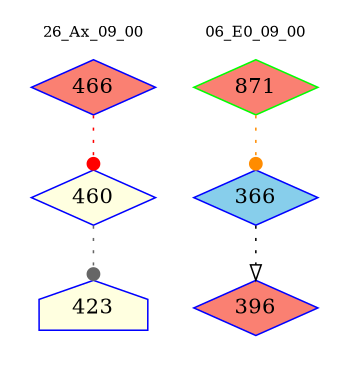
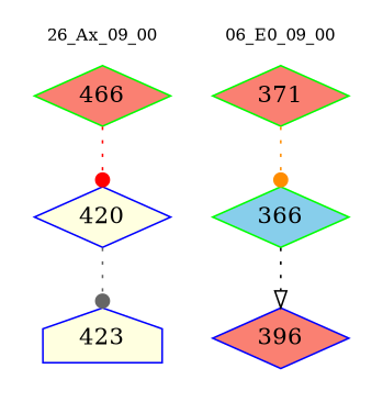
  digraph {
    node [color=blue fillcolor=salmon shape=diamond style=filled]
    edge [arrowhead=dot style=dotted]
-   n1 [label=466]
-   n2 [fillcolor=lightyellow label=460]
+   n1 [color=green label=466]
+   n2 [fillcolor=lightyellow label=420]
    n3 [fillcolor=lightyellow label=423 shape=house]
-   n4 [color=green label=871]
-   n5 [fillcolor=skyblue label=366]
+   n4 [color=green label=371]
+   n5 [color=green fillcolor=skyblue label=366]
    n6 [label=396]
    subgraph cluster_1 {
      color=white
      fontsize=10
      label="26_Ax_09_00"
      n1
      n2
      n3
    }
    subgraph cluster_2 {
      color=white
      fontsize=10
      label="06_E0_09_00"
      n4
      n5
      n6
    }
    n1 -> n2 [color=red]
    n2 -> n3 [color=gray40]
    n4 -> n5 [color=darkorange]
    n5 -> n6 [arrowhead=onormal color=black]
  }
